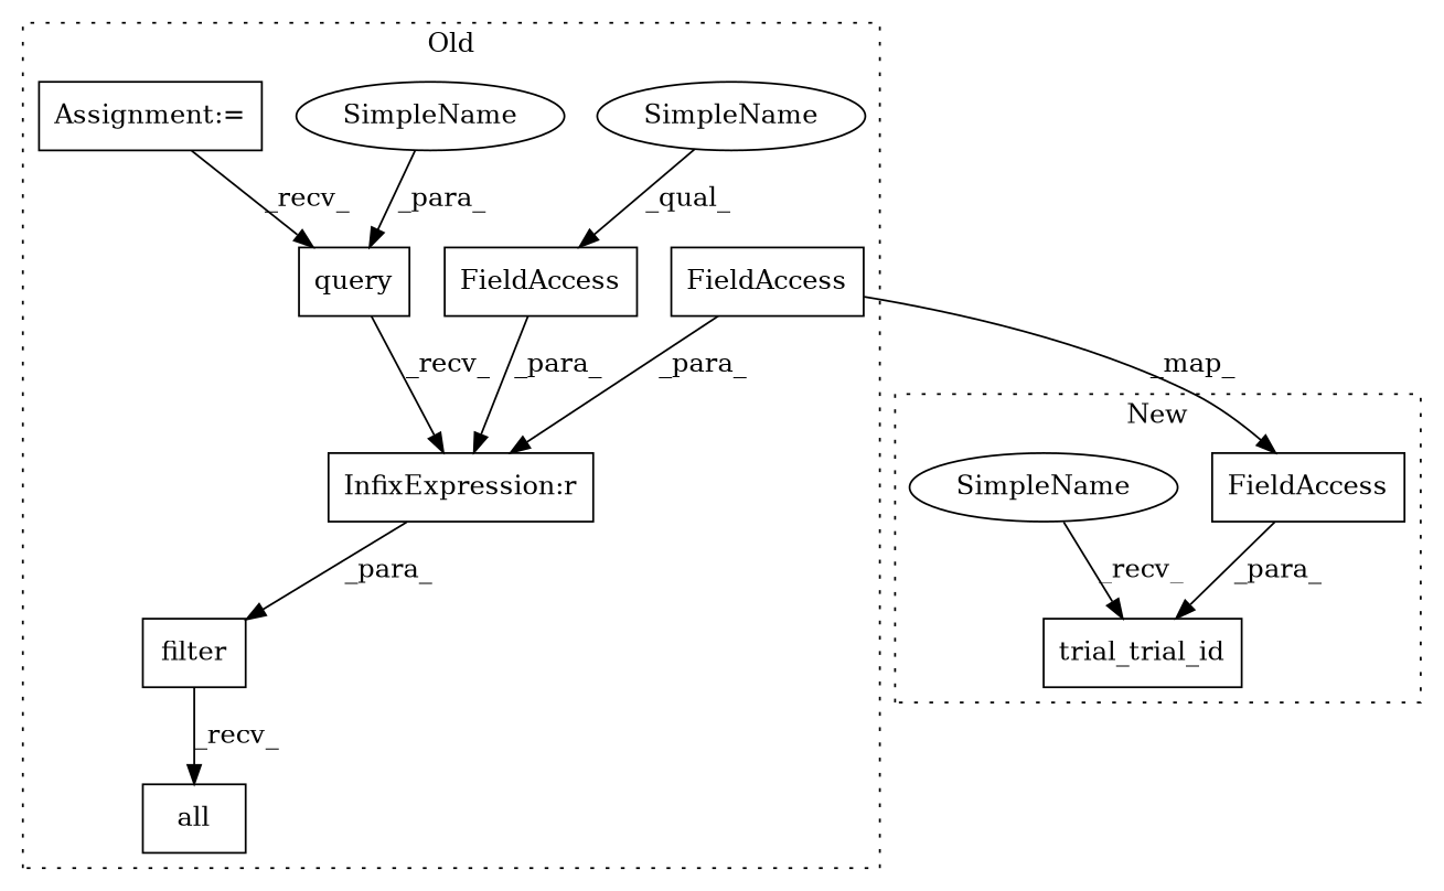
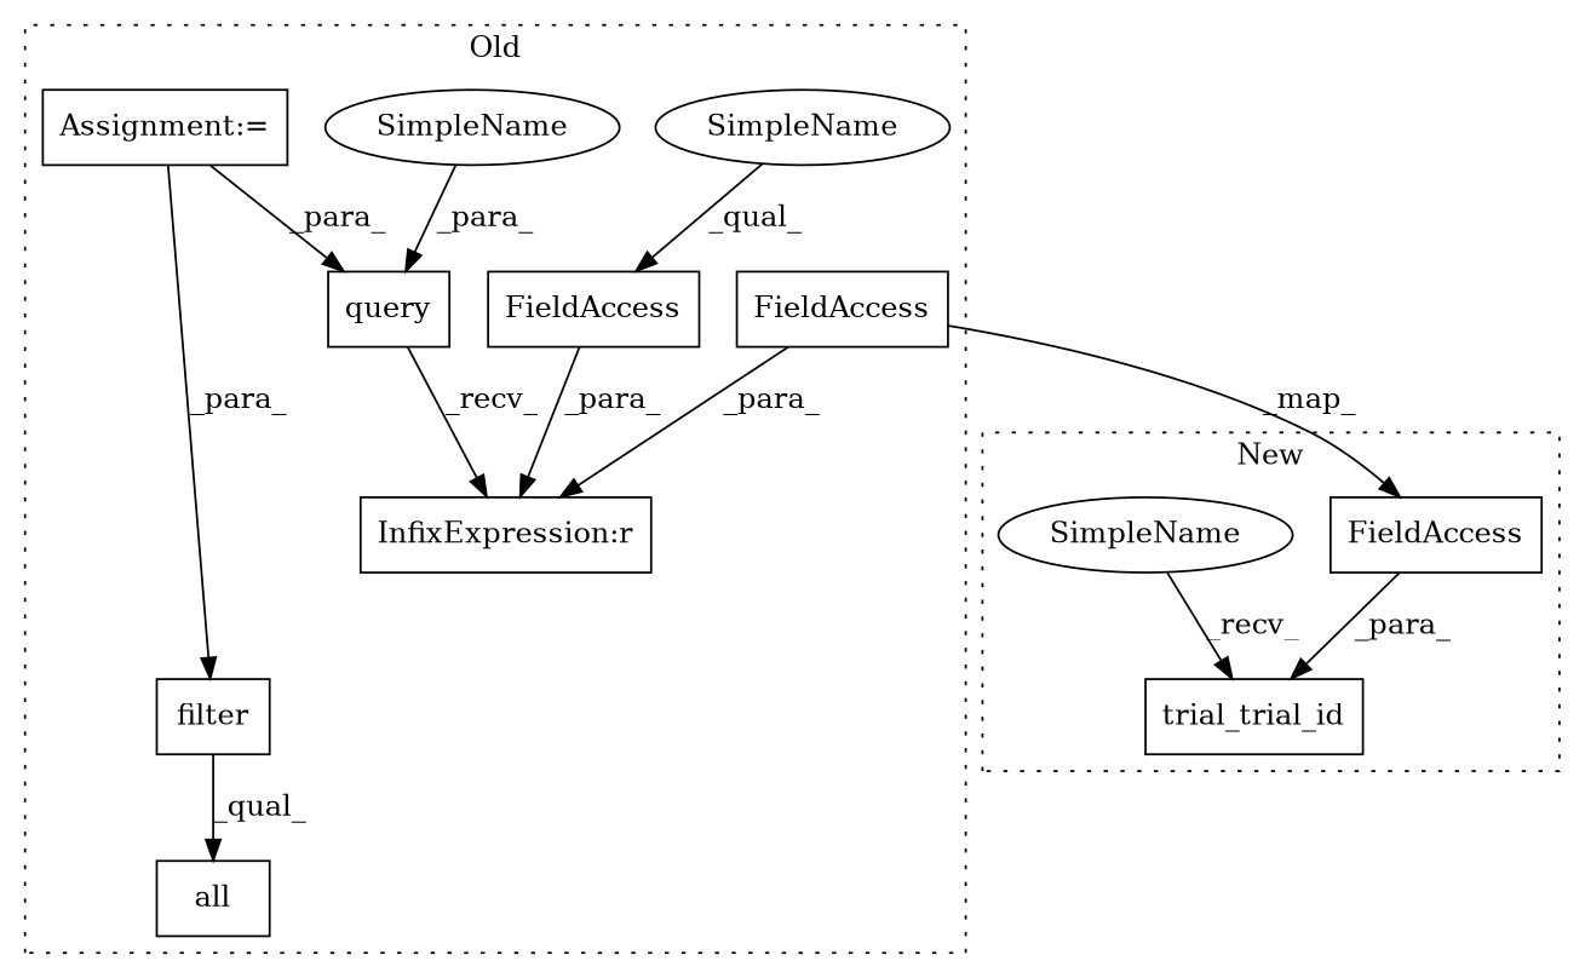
  digraph {
    node [a=32 l=3 s=18571 shape=box]
    n1 [l="6,1" label=query s="18553,18562"]
    n2 [l="7,1" label=filter s="18564,18601"]
    n3 [l=5 label=all s=18603]
    n4 [a=27 l=4 label="InfixExpression:r" s=18583]
    n5 [a=22 l=12 label=FieldAccess]
    n6 [a=7 l=7 label="Assignment:=" s=18434]
    n7 [a=22 l=14 label=FieldAccess s=18587]
    n8 [a=42 label=SimpleName s=18559 shape=ellipse]
    n9 [a=42 label=SimpleName shape=ellipse]
    n10 [l="15,1" label=trial_trial_id s="19000,19037"]
    n11 [a=22 l=14 label=FieldAccess s=19015]
    n12 [a=42 label=SimpleName s=18996 shape=ellipse]
    subgraph cluster_1 {
      label=Old
      style=dotted
      n1
      n2
      n3
      n4
      n5
      n6
      n7
      n8
      n9
    }
    subgraph cluster_2 {
      label=New
      style=dotted
      n10
      n11
      n12
    }
    n1 -> n4 [label=_recv_]
-   n2 -> n3 [label=_recv_]
-   n4 -> n2 [label=_para_]
+   n2 -> n3 [label=_qual_]
+   n6 -> n2 [label=_para_]
    n5 -> n4 [label=_para_]
-   n6 -> n1 [label=_recv_]
+   n6 -> n1 [label=_para_]
    n7 -> n4 [label=_para_]
    n7 -> n11 [label=_map_]
    n8 -> n1 [label=_para_]
    n9 -> n5 [label=_qual_]
    n11 -> n10 [label=_para_]
    n12 -> n10 [label=_recv_]
  }
